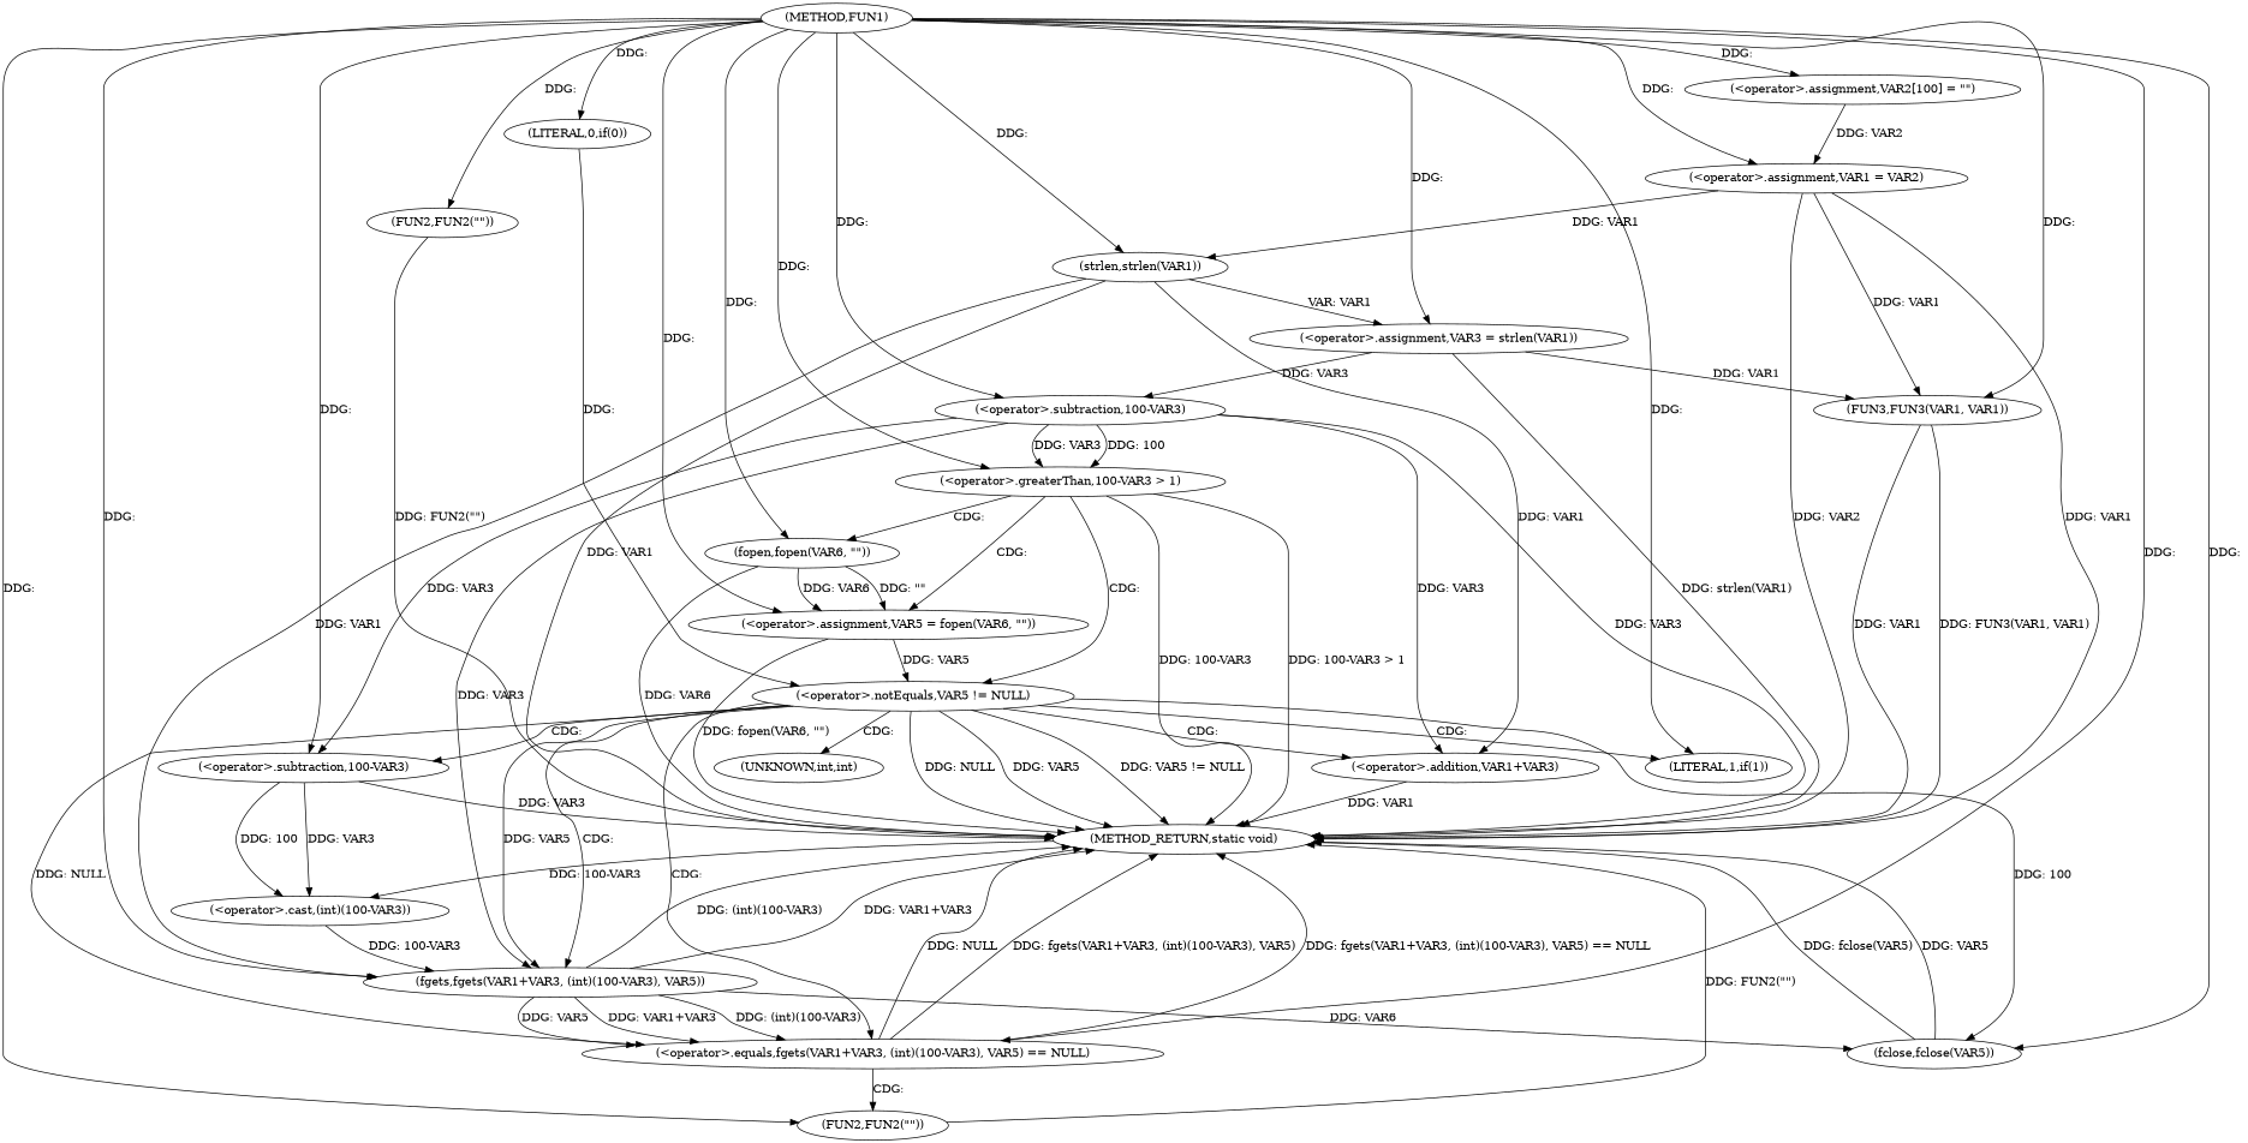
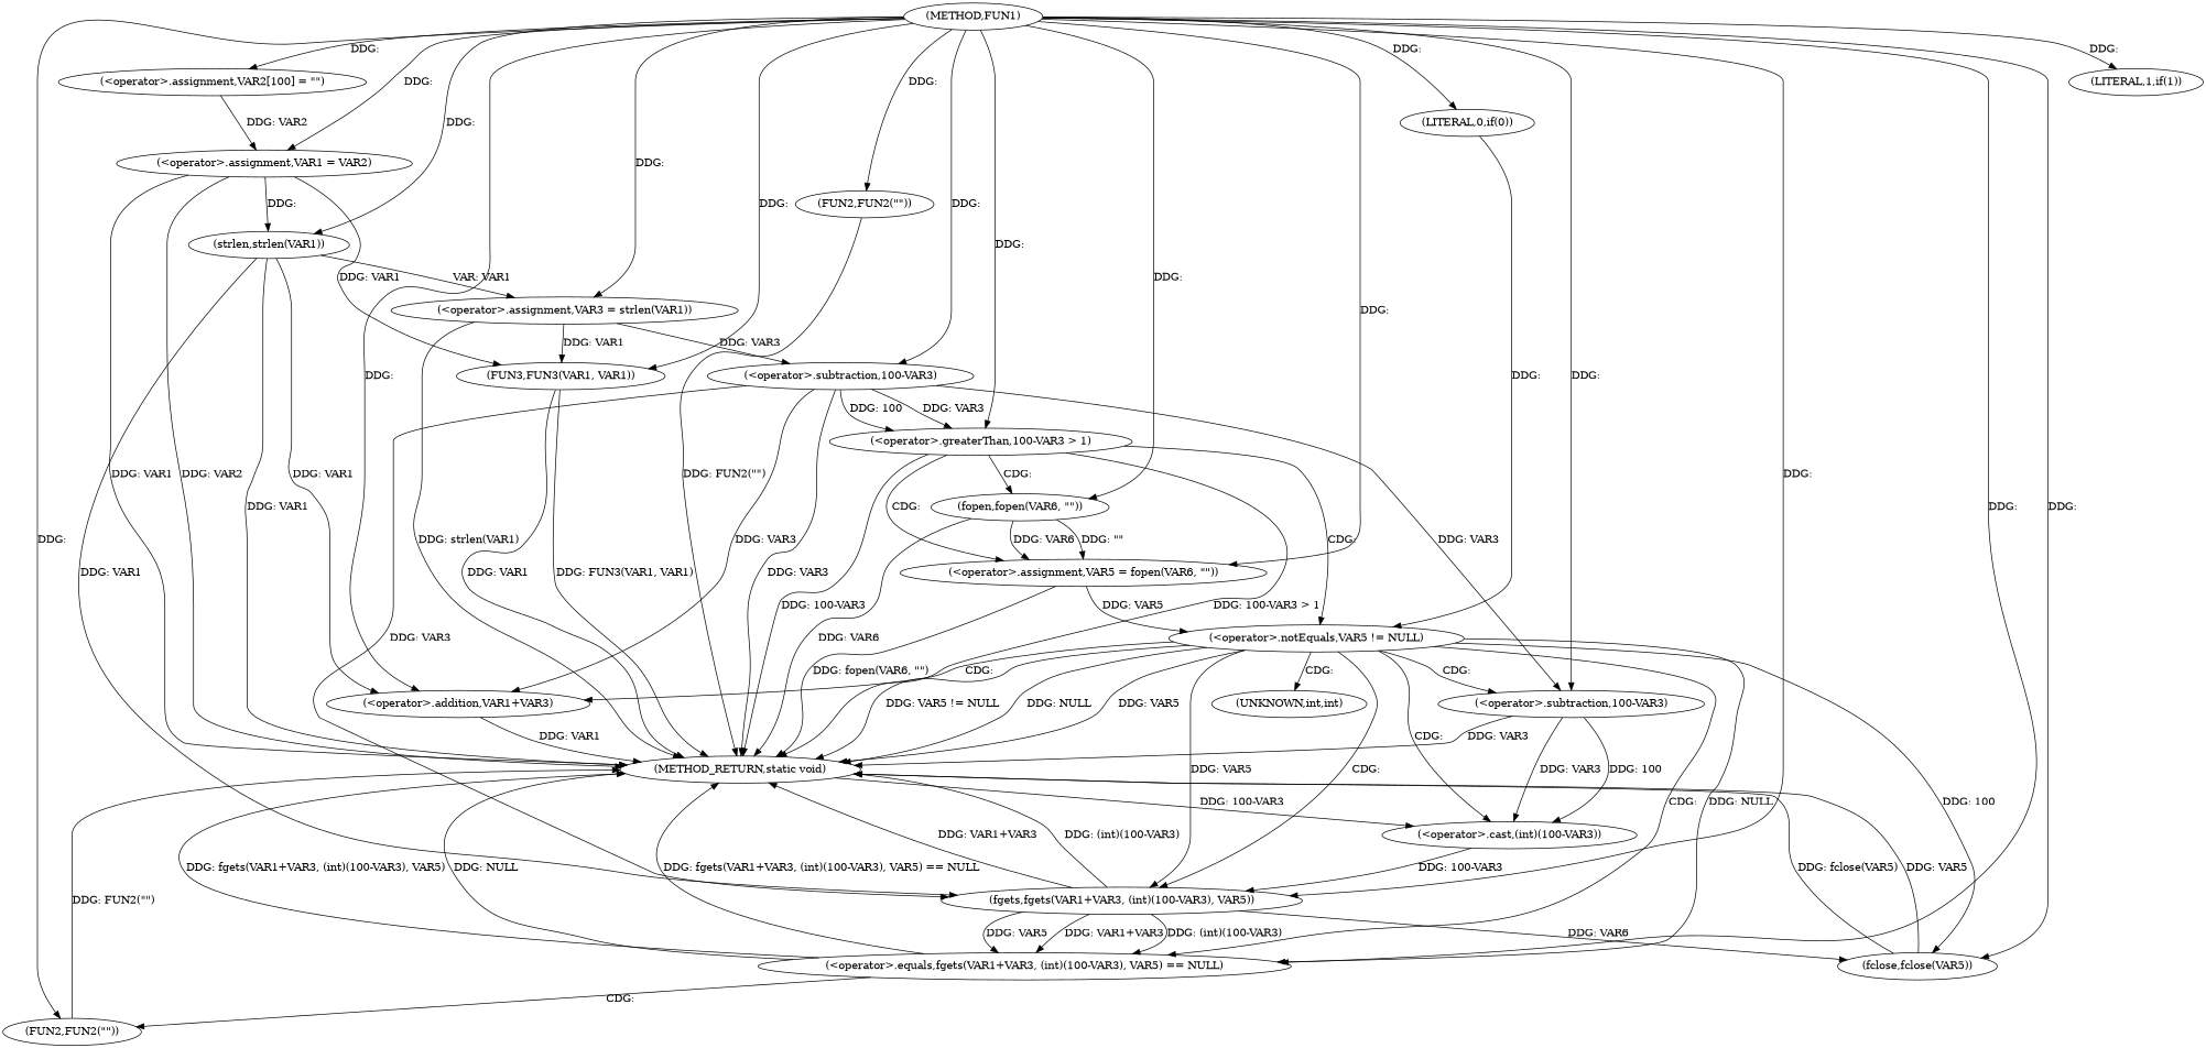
  digraph {
    n1 [label="(METHOD,FUN1)"]
    n2 [label="(<operator>.assignment,VAR2[100] = \"\")"]
    n3 [label="(<operator>.assignment,VAR1 = VAR2)"]
    n4 [label="(LITERAL,1,if(1))"]
    n5 [label="(<operator>.assignment,VAR3 = strlen(VAR1))"]
    n6 [label="(strlen,strlen(VAR1))"]
    n7 [label="(<operator>.greaterThan,100-VAR3 > 1)"]
    n8 [label="(<operator>.subtraction,100-VAR3)"]
    n9 [label="(<operator>.assignment,VAR5 = fopen(VAR6, \"\"))"]
    n10 [label="(fopen,fopen(VAR6, \"\"))"]
    n11 [label="(<operator>.equals,fgets(VAR1+VAR3, (int)(100-VAR3), VAR5) == NULL)"]
    n12 [label="(fgets,fgets(VAR1+VAR3, (int)(100-VAR3), VAR5))"]
    n13 [label="(<operator>.addition,VAR1+VAR3)"]
    n14 [label="(<operator>.subtraction,100-VAR3)"]
    n15 [label="(FUN2,FUN2(\"\"))"]
    n16 [label="(fclose,fclose(VAR5))"]
    n17 [label="(LITERAL,0,if(0))"]
    n18 [label="(FUN2,FUN2(\"\"))"]
    n19 [label="(FUN3,FUN3(VAR1, VAR1))"]
    n20 [label="(METHOD_RETURN,static void)"]
    n21 [label="(<operator>.notEquals,VAR5 != NULL)"]
    n22 [label="(<operator>.cast,(int)(100-VAR3))"]
    n23 [label="(UNKNOWN,int,int)"]
    n1 -> n2 [label="DDG: "]
    n1 -> n3 [label="DDG: "]
    n1 -> n4 [label="DDG: "]
    n1 -> n5 [label="DDG: "]
    n1 -> n6 [label="DDG: "]
    n1 -> n7 [label="DDG: "]
    n1 -> n8 [label="DDG: "]
    n1 -> n9 [label="DDG: "]
    n1 -> n10 [label="DDG: "]
    n1 -> n11 [label="DDG: "]
    n1 -> n12 [label="DDG: "]
+   n1 -> n13 [label="DDG: "]
    n1 -> n14 [label="DDG: "]
    n1 -> n15 [label="DDG: "]
    n1 -> n16 [label="DDG: "]
    n1 -> n17 [label="DDG: "]
    n1 -> n18 [label="DDG: "]
    n1 -> n19 [label="DDG: "]
    n2 -> n3 [label="DDG: VAR2"]
-   n3 -> n6 [label="DDG: VAR1"]
+   n3 -> n6 [label="DDG: "]
    n3 -> n19 [label="DDG: VAR1"]
    n3 -> n20 [label="DDG: VAR1"]
    n3 -> n20 [label="DDG: VAR2"]
    n5 -> n8 [label="DDG: VAR3"]
    n5 -> n19 [label="DDG: VAR1"]
    n5 -> n20 [label="DDG: strlen(VAR1)"]
    n6 -> n5 [label="VAR: VAR1"]
    n6 -> n12 [label="DDG: VAR1"]
    n6 -> n13 [label="DDG: VAR1"]
    n6 -> n20 [label="DDG: VAR1"]
    n7 -> n9 [label="CDG: "]
    n7 -> n10 [label="CDG: "]
    n7 -> n20 [label="DDG: 100-VAR3 > 1"]
    n7 -> n20 [label="DDG: 100-VAR3"]
    n7 -> n21 [label="CDG: "]
    n8 -> n7 [label="DDG: 100"]
    n8 -> n7 [label="DDG: VAR3"]
    n8 -> n12 [label="DDG: VAR3"]
    n8 -> n13 [label="DDG: VAR3"]
    n8 -> n14 [label="DDG: VAR3"]
    n8 -> n20 [label="DDG: VAR3"]
    n9 -> n20 [label="DDG: fopen(VAR6, \"\")"]
    n9 -> n21 [label="DDG: VAR5"]
    n10 -> n9 [label="DDG: VAR6"]
    n10 -> n9 [label="DDG: \"\""]
    n10 -> n20 [label="DDG: VAR6"]
    n11 -> n15 [label="CDG: "]
    n11 -> n20 [label="DDG: NULL"]
    n11 -> n20 [label="DDG: fgets(VAR1+VAR3, (int)(100-VAR3), VAR5) == NULL"]
    n11 -> n20 [label="DDG: fgets(VAR1+VAR3, (int)(100-VAR3), VAR5)"]
    n12 -> n11 [label="DDG: VAR1+VAR3"]
    n12 -> n11 [label="DDG: (int)(100-VAR3)"]
    n12 -> n11 [label="DDG: VAR5"]
    n12 -> n16 [label="DDG: VAR6"]
    n12 -> n20 [label="DDG: VAR1+VAR3"]
    n12 -> n20 [label="DDG: (int)(100-VAR3)"]
    n13 -> n20 [label="DDG: VAR1"]
    n14 -> n20 [label="DDG: VAR3"]
    n14 -> n22 [label="DDG: 100"]
    n14 -> n22 [label="DDG: VAR3"]
    n15 -> n20 [label="DDG: FUN2(\"\")"]
    n16 -> n20 [label="DDG: VAR5"]
    n16 -> n20 [label="DDG: fclose(VAR5)"]
    n17 -> n21 [label="DDG: "]
    n18 -> n20 [label="DDG: FUN2(\"\")"]
    n19 -> n20 [label="DDG: VAR1"]
    n19 -> n20 [label="DDG: FUN3(VAR1, VAR1)"]
    n20 -> n22 [label="DDG: 100-VAR3"]
    n21 -> n11 [label="DDG: NULL"]
    n21 -> n11 [label="CDG: "]
    n21 -> n12 [label="DDG: VAR5"]
    n21 -> n12 [label="CDG: "]
    n21 -> n13 [label="CDG: "]
    n21 -> n14 [label="CDG: "]
    n21 -> n16 [label="DDG: 100"]
    n21 -> n20 [label="DDG: VAR5 != NULL"]
    n21 -> n20 [label="DDG: NULL"]
    n21 -> n20 [label="DDG: VAR5"]
-   n21 -> n4 [label="CDG: "]
+   n21 -> n22 [label="CDG: "]
    n21 -> n23 [label="CDG: "]
    n22 -> n12 [label="DDG: 100-VAR3"]
  }
